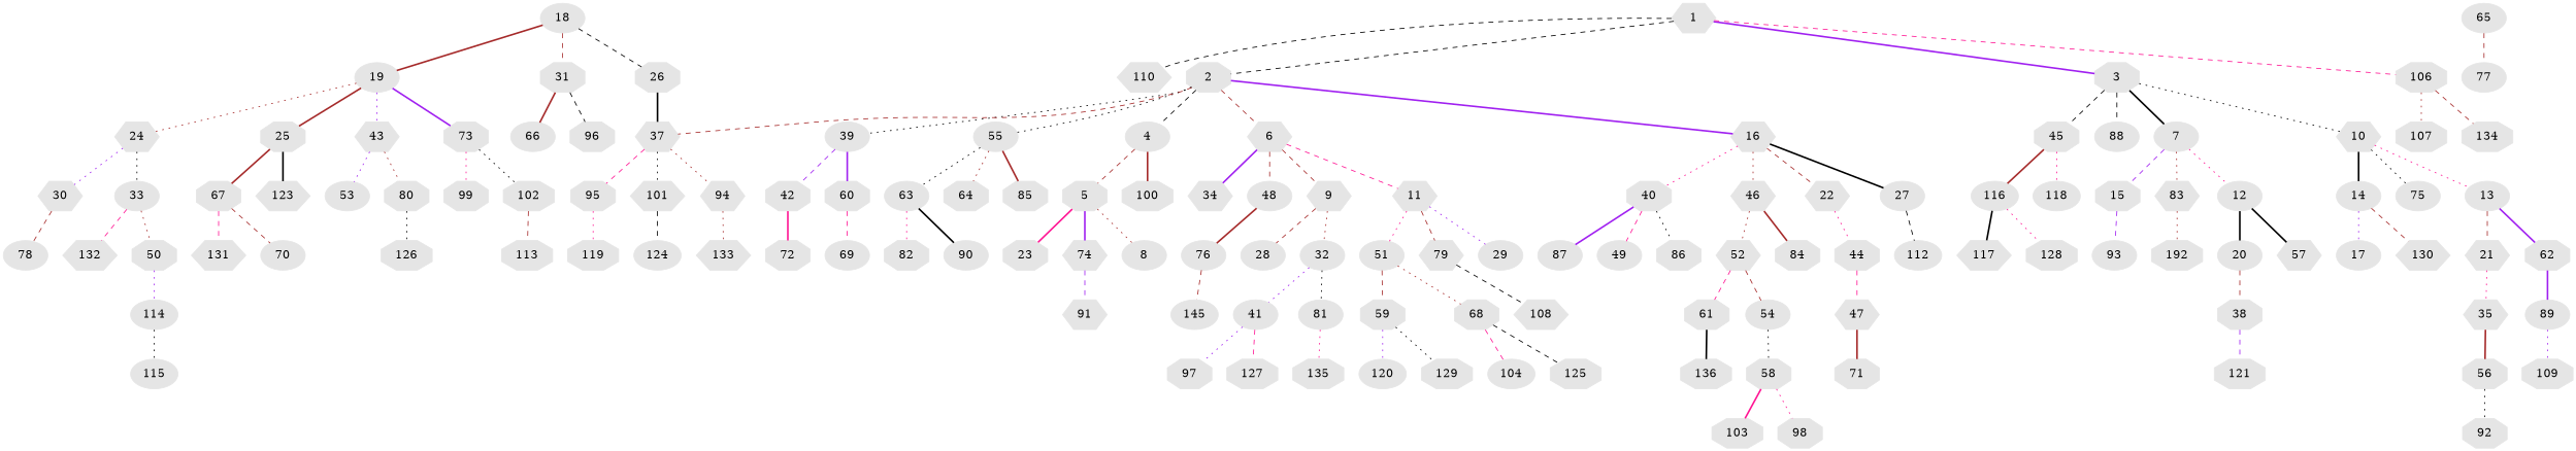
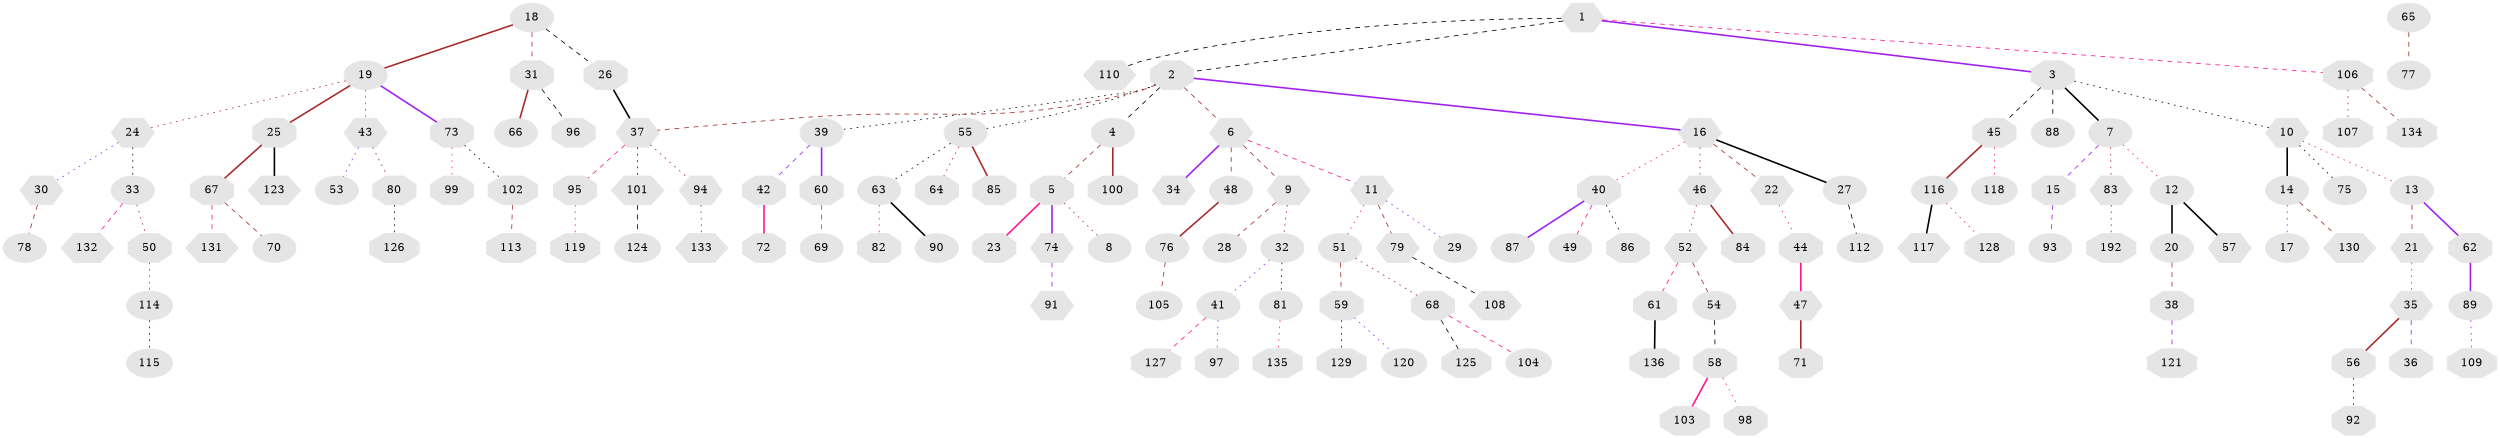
  graph {
    node [color=gray90 shape=octagon style=filled]
    edge [color=brown style=dotted]
    1 [shape=hexagon]
    2
    3
    106
    110 [shape=hexagon]
    4 [shape=ellipse]
    6 [shape=hexagon]
    16 [shape=hexagon]
    39 [shape=ellipse]
    55 [shape=ellipse]
    37 [shape=hexagon]
    7 [shape=ellipse]
    10 [shape=hexagon]
    45
    88 [shape=ellipse]
    107
    134
    5
    100
    9 [shape=hexagon]
    11 [shape=hexagon]
    34 [shape=hexagon]
    48 [shape=ellipse]
    22 [shape=hexagon]
    27 [shape=ellipse]
    40
    46 [shape=hexagon]
    18 [shape=ellipse]
    19 [shape=ellipse]
    26
    31
    42
    60
    63 [shape=ellipse]
    64
    85
    12 [shape=ellipse]
    15
    83 [shape=hexagon]
    13 [shape=ellipse]
    14 [shape=ellipse]
    75 [shape=ellipse]
    116 [shape=ellipse]
    118 [shape=ellipse]
    8 [shape=ellipse]
    23
    74 [shape=hexagon]
    91 [shape=hexagon]
    28 [shape=ellipse]
    32 [shape=ellipse]
    29 [shape=ellipse]
    51 [shape=ellipse]
    79 [shape=hexagon]
    76 [shape=ellipse]
    20 [shape=ellipse]
    57 [shape=hexagon]
    93 [shape=ellipse]
    n58 [label=192]
    41 [shape=ellipse]
    81 [shape=ellipse]
    21 [shape=hexagon]
    62
    17 [shape=ellipse]
    130 [shape=hexagon]
    59
    68
    108 [shape=hexagon]
    38
    35 [shape=hexagon]
    89 [shape=ellipse]
    44
    112 [shape=ellipse]
    49 [shape=ellipse]
    86
    87 [shape=ellipse]
    52 [shape=hexagon]
    84
    24 [shape=hexagon]
    25
    43 [shape=hexagon]
    73
    66 [shape=ellipse]
    96
    30 [shape=hexagon]
    33 [shape=ellipse]
    67
    123 [shape=hexagon]
    53 [shape=ellipse]
    80
    99
    102
    121
+   36
    56
    47 [shape=hexagon]
    78 [shape=ellipse]
    50
    132 [shape=hexagon]
    70 [shape=ellipse]
    131 [shape=hexagon]
    94 [shape=hexagon]
    95
    101 [shape=hexagon]
    65 [shape=ellipse]
    77 [shape=ellipse]
    97
    127
    135
    114 [shape=ellipse]
    92
    133 [shape=hexagon]
    119
    124 [shape=ellipse]
    72
    69 [shape=ellipse]
    126
    71
    117 [shape=hexagon]
    128
    54 [shape=ellipse]
    61
-   105 [shape=ellipse label=145]
+   105 [shape=ellipse]
    115 [shape=ellipse]
    120 [shape=ellipse]
    129
    104 [shape=ellipse]
    125
    58
    136
    98
    103
    82
    90 [shape=ellipse]
    109
    113
    1 -- 2 [color=black style=dashed]
    1 -- 3 [color=purple style=bold]
    1 -- 106 [color=deeppink style=dashed]
    1 -- 110 [color=black style=dashed]
    2 -- 4 [color=black style=dashed]
    2 -- 6 [style=dashed]
    2 -- 16 [color=purple style=bold]
    2 -- 39 [color=black]
    2 -- 55 [color=black]
    2 -- 37 [style=dashed]
    3 -- 7 [color=black style=bold]
    3 -- 10 [color=black]
    3 -- 45 [color=black style=dashed]
    3 -- 88 [color=black style=dashed]
    106 -- 107
    106 -- 134 [style=dashed]
    4 -- 5 [style=dashed]
    4 -- 100 [style=bold]
    6 -- 9 [style=dashed]
    6 -- 11 [color=deeppink style=dashed]
    6 -- 34 [color=purple style=bold]
    6 -- 48 [style=dashed]
    16 -- 22 [style=dashed]
    16 -- 27 [color=black style=bold]
    16 -- 40 [color=deeppink]
    16 -- 46
    39 -- 42 [color=purple style=dashed]
    39 -- 60 [color=purple style=bold]
    55 -- 63 [color=black]
    55 -- 64
    55 -- 85 [style=bold]
    37 -- 94
    37 -- 95 [color=deeppink style=dashed]
    37 -- 101 [color=black]
    7 -- 12 [color=deeppink]
    7 -- 15 [color=purple style=dashed]
    7 -- 83
    10 -- 13 [color=deeppink]
    10 -- 14 [color=black style=bold]
    10 -- 75 [color=black]
    45 -- 116 [style=bold]
    45 -- 118 [color=deeppink]
    5 -- 8
    5 -- 23 [color=deeppink style=bold]
    5 -- 74 [color=purple style=bold]
    9 -- 28 [style=dashed]
    9 -- 32
    11 -- 29 [color=purple]
    11 -- 51 [color=deeppink]
    11 -- 79 [style=dashed]
    48 -- 76 [style=bold]
    22 -- 44 [color=deeppink]
    27 -- 112 [color=black style=dashed]
    40 -- 49 [color=deeppink style=dashed]
    40 -- 86 [color=black]
    40 -- 87 [color=purple style=bold]
    46 -- 52
    46 -- 84 [style=bold]
    18 -- 19 [style=bold]
    18 -- 26 [color=black style=dashed]
    18 -- 31 [style=dashed]
    19 -- 24
    19 -- 25 [style=bold]
    19 -- 43 [color=purple]
    19 -- 73 [color=purple style=bold]
    26 -- 37 [color=black style=bold]
    31 -- 66 [style=bold]
    31 -- 96 [color=black style=dashed]
    42 -- 72 [color=deeppink style=bold]
    60 -- 69 [color=deeppink style=dashed]
    63 -- 82 [color=deeppink]
    63 -- 90 [color=black style=bold]
    12 -- 20 [color=black style=bold]
    12 -- 57 [color=black style=bold]
    15 -- 93 [color=purple style=dashed]
    83 -- n58
    13 -- 21 [style=dashed]
    13 -- 62 [color=purple style=bold]
    14 -- 17 [color=purple]
    14 -- 130 [style=dashed]
    116 -- 117 [color=black style=bold]
    116 -- 128 [color=deeppink]
    74 -- 91 [color=purple style=dashed]
    32 -- 41 [color=purple]
    32 -- 81 [color=black]
    51 -- 59 [style=dashed]
    51 -- 68
    79 -- 108 [color=black style=dashed]
    76 -- 105 [style=dashed]
    20 -- 38 [style=dashed]
    41 -- 97 [color=purple]
    41 -- 127 [color=deeppink style=dashed]
    81 -- 135 [color=deeppink]
    21 -- 35 [color=deeppink]
    62 -- 89 [color=purple style=bold]
    59 -- 120 [color=purple]
    59 -- 129 [color=black]
    68 -- 104 [color=deeppink style=dashed]
    68 -- 125 [color=black style=dashed]
    38 -- 121 [color=purple style=dashed]
+   35 -- 36 [color=purple style=dashed]
    35 -- 56 [style=bold]
    89 -- 109 [color=purple]
-   44 -- 47 [color=deeppink style=dashed]
+   44 -- 47 [color=deeppink style=bold]
    52 -- 54 [style=dashed]
    52 -- 61 [color=deeppink style=dashed]
    24 -- 30 [color=purple]
    24 -- 33 [color=black]
    25 -- 67 [style=bold]
    25 -- 123 [color=black style=bold]
    43 -- 53 [color=purple]
    43 -- 80
    73 -- 99 [color=deeppink]
    73 -- 102 [color=black]
    30 -- 78 [style=dashed]
    33 -- 50
    33 -- 132 [color=deeppink style=dashed]
    67 -- 70 [style=dashed]
    67 -- 131 [color=deeppink style=dashed]
    80 -- 126 [color=black]
    102 -- 113 [style=dashed]
    56 -- 92 [color=black]
    47 -- 71 [style=bold]
    50 -- 114 [color=purple]
    94 -- 133
    95 -- 119 [color=deeppink]
    101 -- 124 [color=black style=dashed]
    65 -- 77 [style=dashed]
    114 -- 115 [color=black]
-   54 -- 58 [color=black]
+   54 -- 58 [color=black style=dashed]
    61 -- 136 [color=black style=bold]
    58 -- 98 [color=deeppink]
    58 -- 103 [color=deeppink style=bold]
  }
